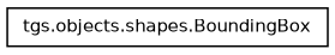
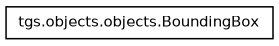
  digraph {
    rankdir=LR
-   n1 [color=black fillcolor=white fontname=Helvetica fontsize=10 height=0.2 label="tgs.objects.shapes.BoundingBox" shape=record style=filled width=0.4]
+   n1 [color=black fillcolor=white fontname=Helvetica fontsize=10 height=0.2 label="tgs.objects.objects.BoundingBox" shape=record style=filled width=0.4]
  }
